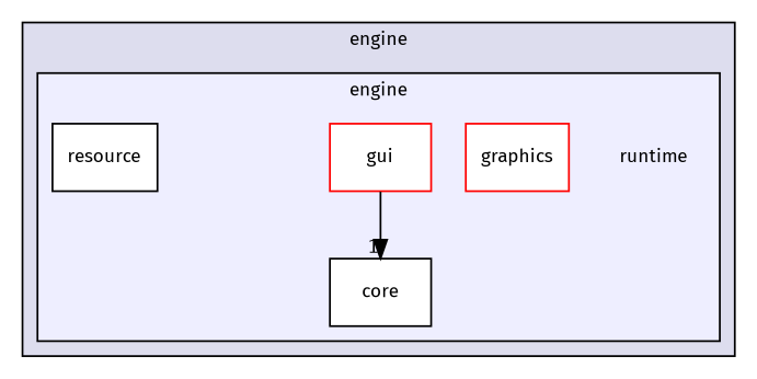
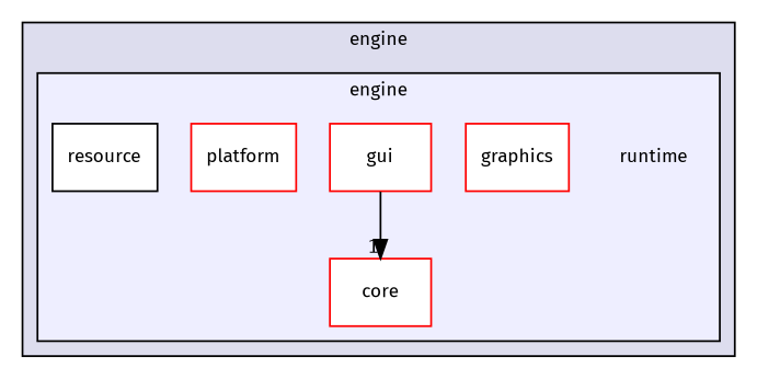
  digraph {
    compound=true
    fontname="Fira Sans"
    node [fontname="Fira Sans" fontsize=10 shape=box color=red fillcolor=white style=filled]
    n1 [label=runtime shape=plaintext color="" fillcolor="" style=""]
-   n2 [color=black label=core]
+   n2 [label=core]
    n3 [label=graphics]
    n4 [label=gui]
+   n5 [label=platform]
    n6 [label=resource color=""]
    subgraph cluster_1 {
      bgcolor="#ddddee"
      fontsize=10
      label=engine
      pencolor=black
      subgraph cluster_2 {
        bgcolor="#eeeeff"
        fontsize=10
        pencolor=black
        n1
        n2
        n3
        n4
+       n5
        n6
      }
    }
    n4 -> n2 [headlabel=1 labeldistance=1.5 labelfontname=Helvetica labelfontsize=10 fontname="Fira Sans"]
  }
